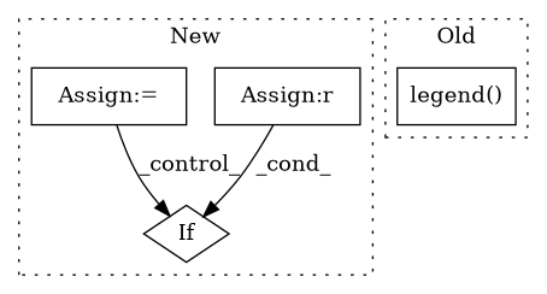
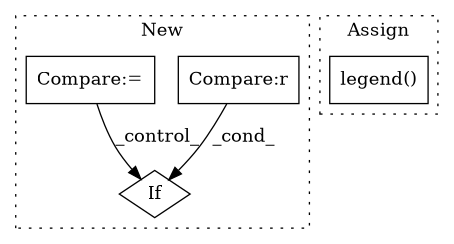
  digraph {
    node [shape=box]
    n1 [a=96 l=3 label=If s=1976 shape=diamond]
-   n2 [a=40 l=8 label="Assign:r" s=1979]
-   n3 [a=68 l=1 label="Assign:=" s=1991]
+   n2 [a=40 l=8 label="Compare:r" s=1979]
+   n3 [a=68 l=1 label="Compare:=" s=1991]
    n4 [a=75 l=12 label="legend()" s=2078]
    subgraph cluster_1 {
      label=New
      style=dotted
      n1
      n2
      n3
    }
    subgraph cluster_2 {
-     label=Old
+     label=Assign
      style=dotted
      n4
    }
    n2 -> n1 [label=_cond_]
    n3 -> n1 [label=_control_]
  }
